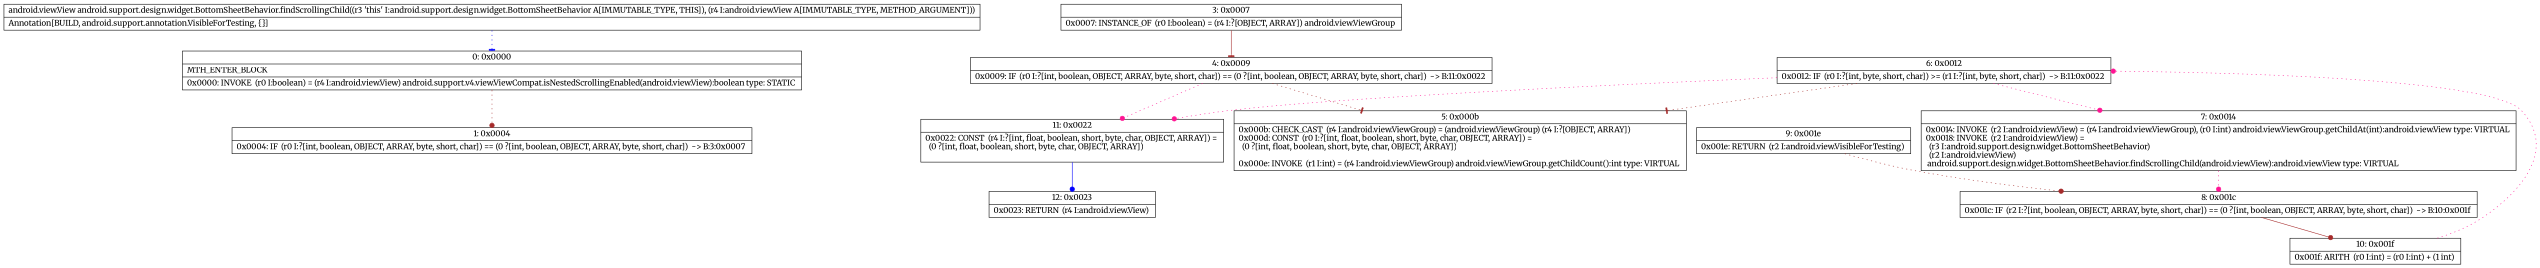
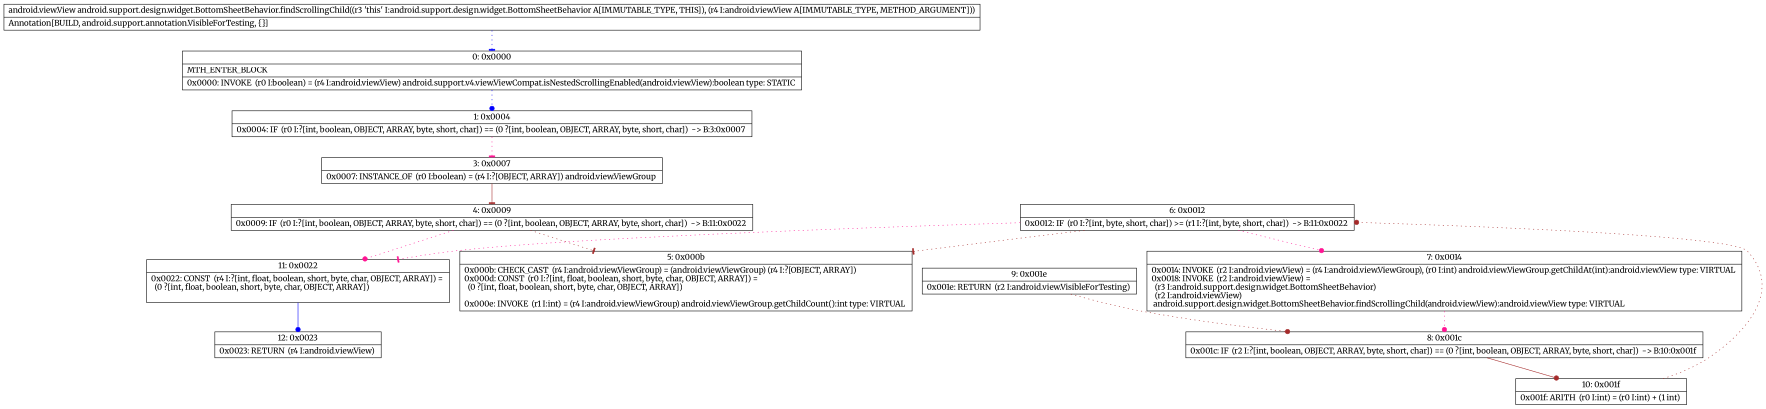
  digraph {
    fontname=Merriweather
    node [fontname=Merriweather shape=record]
    edge [arrowhead=dot color=brown fontname=Merriweather style=dotted]
    n1 [label="{0\:\ 0x0000|MTH_ENTER_BLOCK\l|0x0000: INVOKE  (r0 I:boolean) = (r4 I:android.view.View) android.support.v4.view.ViewCompat.isNestedScrollingEnabled(android.view.View):boolean type: STATIC \l}"]
    n2 [label="{1\:\ 0x0004|0x0004: IF  (r0 I:?[int, boolean, OBJECT, ARRAY, byte, short, char]) == (0 ?[int, boolean, OBJECT, ARRAY, byte, short, char])  \-\> B:3:0x0007 \l}"]
    n3 [label="{3\:\ 0x0007|0x0007: INSTANCE_OF  (r0 I:boolean) = (r4 I:?[OBJECT, ARRAY]) android.view.ViewGroup \l}"]
    n4 [label="{4\:\ 0x0009|0x0009: IF  (r0 I:?[int, boolean, OBJECT, ARRAY, byte, short, char]) == (0 ?[int, boolean, OBJECT, ARRAY, byte, short, char])  \-\> B:11:0x0022 \l}"]
    n5 [label="{5\:\ 0x000b|0x000b: CHECK_CAST  (r4 I:android.view.ViewGroup) = (android.view.ViewGroup) (r4 I:?[OBJECT, ARRAY]) \l0x000d: CONST  (r0 I:?[int, float, boolean, short, byte, char, OBJECT, ARRAY]) = \l  (0 ?[int, float, boolean, short, byte, char, OBJECT, ARRAY])\l \l0x000e: INVOKE  (r1 I:int) = (r4 I:android.view.ViewGroup) android.view.ViewGroup.getChildCount():int type: VIRTUAL \l}"]
    n6 [label="{11\:\ 0x0022|0x0022: CONST  (r4 I:?[int, float, boolean, short, byte, char, OBJECT, ARRAY]) = \l  (0 ?[int, float, boolean, short, byte, char, OBJECT, ARRAY])\l \l}"]
    n7 [label="{12\:\ 0x0023|0x0023: RETURN  (r4 I:android.view.View) \l}"]
    n8 [label="{6\:\ 0x0012|0x0012: IF  (r0 I:?[int, byte, short, char]) \>= (r1 I:?[int, byte, short, char])  \-\> B:11:0x0022 \l}"]
    n9 [label="{7\:\ 0x0014|0x0014: INVOKE  (r2 I:android.view.View) = (r4 I:android.view.ViewGroup), (r0 I:int) android.view.ViewGroup.getChildAt(int):android.view.View type: VIRTUAL \l0x0018: INVOKE  (r2 I:android.view.View) = \l  (r3 I:android.support.design.widget.BottomSheetBehavior)\l  (r2 I:android.view.View)\l android.support.design.widget.BottomSheetBehavior.findScrollingChild(android.view.View):android.view.View type: VIRTUAL \l}"]
    n10 [label="{8\:\ 0x001c|0x001c: IF  (r2 I:?[int, boolean, OBJECT, ARRAY, byte, short, char]) == (0 ?[int, boolean, OBJECT, ARRAY, byte, short, char])  \-\> B:10:0x001f \l}"]
    n11 [label="{10\:\ 0x001f|0x001f: ARITH  (r0 I:int) = (r0 I:int) + (1 int) \l}"]
    n12 [label="{9\:\ 0x001e|0x001e: RETURN  (r2 I:android.view.VisibleForTesting) \l}"]
    n13 [label="{android.view.View android.support.design.widget.BottomSheetBehavior.findScrollingChild((r3 'this' I:android.support.design.widget.BottomSheetBehavior A[IMMUTABLE_TYPE, THIS]), (r4 I:android.view.View A[IMMUTABLE_TYPE, METHOD_ARGUMENT]))  | Annotation[BUILD, android.support.annotation.VisibleForTesting, \{\}]\l}"]
-   n1 -> n2
+   n1 -> n2 [color=blue]
+   n2 -> n3 [arrowhead=tee color=deeppink]
    n3 -> n4 [arrowhead=tee style=solid]
    n4 -> n5 [arrowhead=tee]
    n4 -> n6 [color=deeppink]
    n6 -> n7 [color=blue style=solid]
    n8 -> n5 [arrowhead=tee]
-   n8 -> n6 [color=deeppink]
+   n8 -> n6 [arrowhead=tee color=deeppink]
    n8 -> n9 [color=deeppink]
    n9 -> n10 [color=deeppink]
    n10 -> n11 [style=solid]
-   n11 -> n8 [color=deeppink]
+   n11 -> n8
    n12 -> n10
    n13 -> n1 [arrowhead=tee color=blue]
  }
